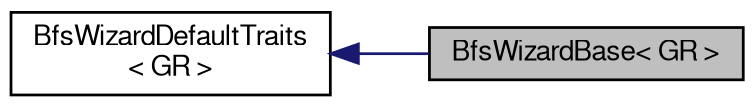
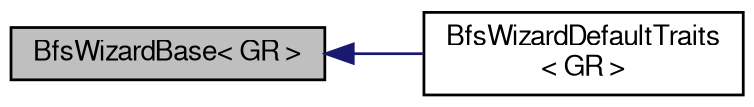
  digraph {
    rankdir=LR
    node [color=black fontname=FreeSans fontsize=10 shape=record style=filled]
    n1 [fillcolor=grey75 fontcolor=black height=0.2 label="BfsWizardBase\< GR \>" width=0.4]
    n2 [fillcolor=white height=0.2 label="BfsWizardDefaultTraits\l\< GR \>" width=0.4]
-   n2 -> n1 [color=midnightblue dir=back fontname=FreeSans fontsize=10 labelfontname=FreeSans labelfontsize=10 style=solid]
+   n1 -> n2 [color=midnightblue dir=back fontname=FreeSans fontsize=10 labelfontname=FreeSans labelfontsize=10 style=solid]
  }
